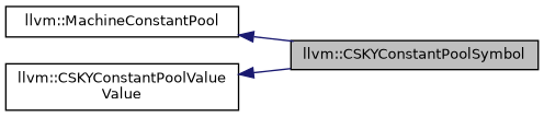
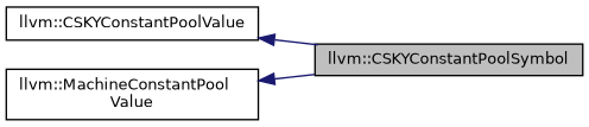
  digraph {
    rankdir=LR
    node [color=black fontname=Helvetica fontsize=10 shape=record]
    edge [color=midnightblue dir=back fontname=Helvetica fontsize=10 labelfontname=Helvetica labelfontsize=10 style=solid]
    n1 [fillcolor=grey75 fontcolor=black height=0.2 label="llvm::CSKYConstantPoolSymbol" style=filled width=0.4]
-   n2 [height=0.2 label="llvm::MachineConstantPool" width=0.4]
-   n3 [height=0.2 label="llvm::CSKYConstantPoolValue\lValue" width=0.4]
+   n2 [height=0.2 label="llvm::CSKYConstantPoolValue" width=0.4]
+   n3 [height=0.2 label="llvm::MachineConstantPool\lValue" width=0.4]
    n2 -> n1
    n3 -> n1
  }
